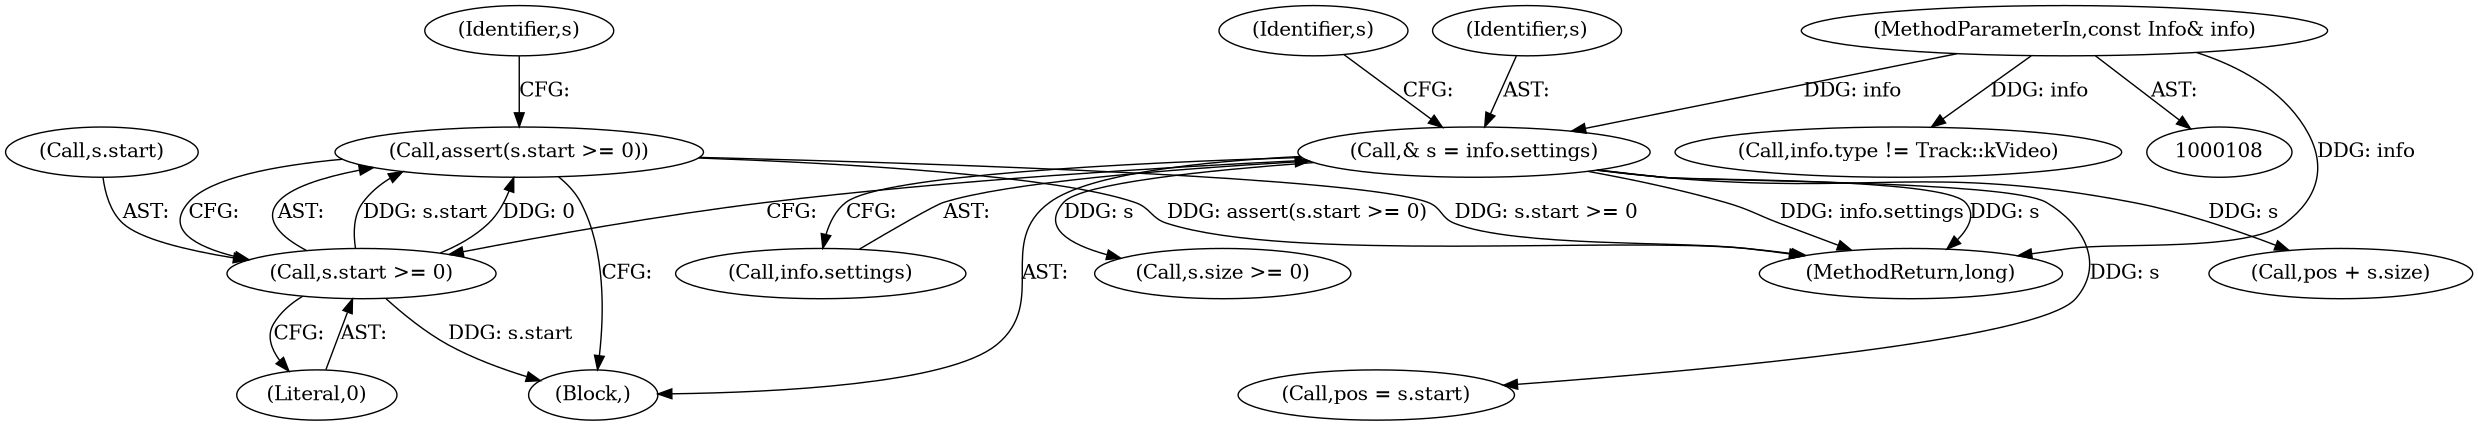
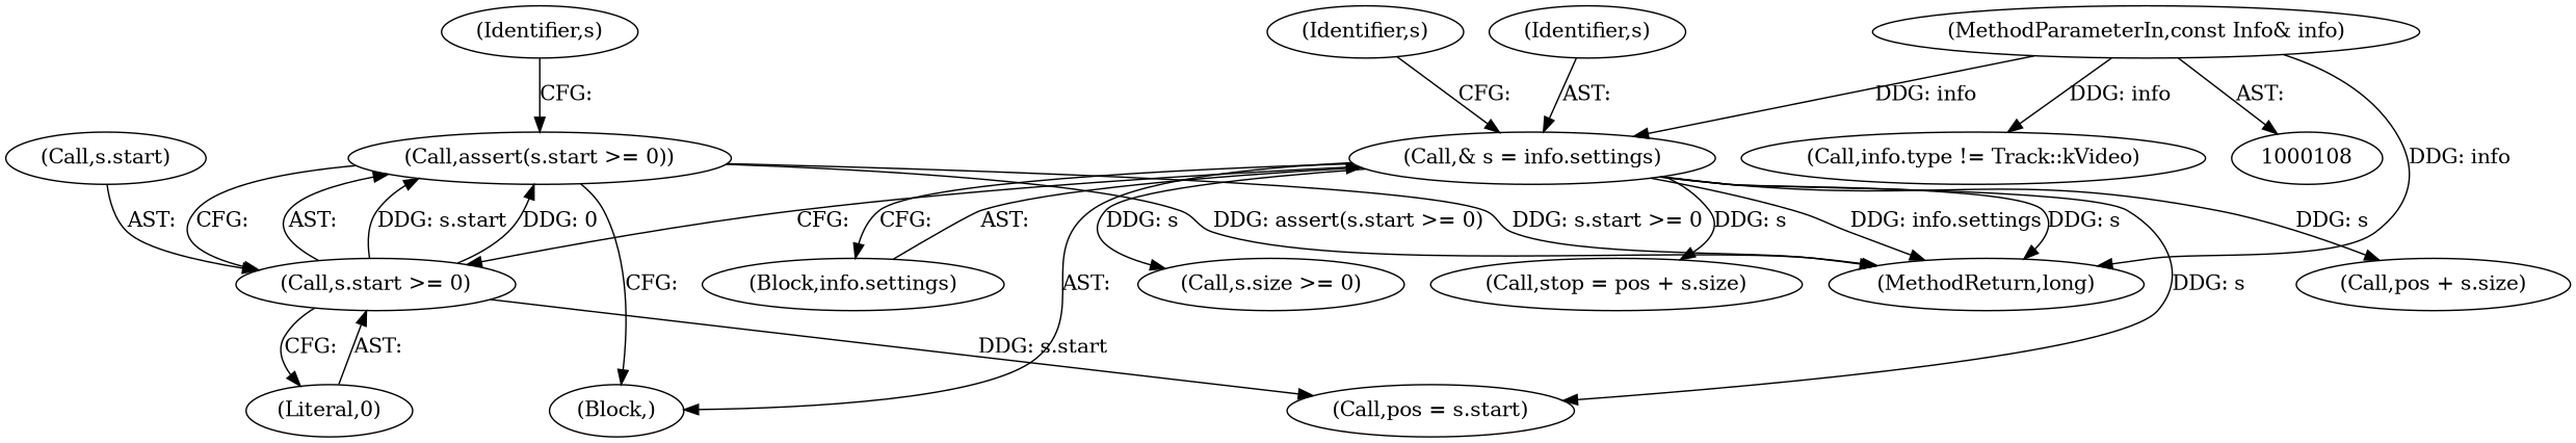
  digraph {
    n1 [label="(Call,assert(s.start >= 0))"]
    n2 [label="(Call,s.start >= 0)"]
    n3 [label="(Block,)"]
    n4 [label="(MethodReturn,long)"]
    n5 [label="(Literal,0)"]
    n6 [label="(Call,pos = s.start)"]
    n7 [label="(Call,& s = info.settings)"]
    n8 [label="(Call,pos + s.size)"]
-   n9 [label="(Call,info.settings)"]
+   n9 [label="(Block,info.settings)"]
    n10 [label="(Call,s.size >= 0)"]
+   n11 [label="(Call,stop = pos + s.size)"]
    n12 [label="(MethodParameterIn,const Info& info)"]
    n13 [label="(Call,info.type != Track::kVideo)"]
    1000108
    n15 [label="(Identifier,s)"]
    n16 [label="(Call,s.start)"]
    n17 [label="(Identifier,s)"]
    n18 [label="(Identifier,s)"]
    n1 -> n2 [label="CFG: "]
    n1 -> n3 [label="CFG: "]
    n1 -> n4 [label="DDG: assert(s.start >= 0)"]
    n1 -> n4 [label="DDG: s.start >= 0"]
    n2 -> n1 [label="AST: "]
    n2 -> n1 [label="DDG: s.start"]
    n2 -> n1 [label="DDG: 0"]
    n2 -> n5 [label="CFG: "]
-   n2 -> n3 [label="DDG: s.start"]
+   n2 -> n6 [label="DDG: s.start"]
    n5 -> n2 [label="AST: "]
    n7 -> n2 [label="CFG: "]
    n7 -> n3 [label="AST: "]
    n7 -> n4 [label="DDG: info.settings"]
    n7 -> n4 [label="DDG: s"]
    n7 -> n6 [label="DDG: s"]
    n7 -> n8 [label="DDG: s"]
    n7 -> n9 [label="CFG: "]
    n7 -> n10 [label="DDG: s"]
+   n7 -> n11 [label="DDG: s"]
    n9 -> n7 [label="AST: "]
    n12 -> n4 [label="DDG: info"]
    n12 -> n7 [label="DDG: info"]
    n12 -> n13 [label="DDG: info"]
    n12 -> 1000108 [label="AST: "]
    n15 -> n7 [label="CFG: "]
    n16 -> n2 [label="AST: "]
    n17 -> n1 [label="CFG: "]
    n18 -> n7 [label="AST: "]
  }
